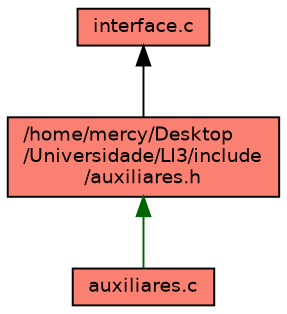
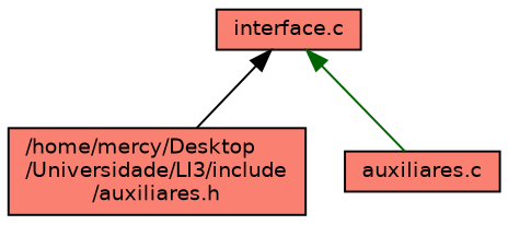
  digraph {
    node [color=black fillcolor=salmon fontname=Helvetica fontsize=10 shape=record style=filled]
    edge [dir=back fontname=Helvetica fontsize=10 labelfontname=Helvetica labelfontsize=10 style=solid]
    n1 [fontcolor=black height=0.2 label="/home/mercy/Desktop\l/Universidade/LI3/include\l/auxiliares.h" width=0.4]
    n2 [height=0.2 label="auxiliares.c" width=0.4]
    n3 [height=0.2 label="interface.c" width=0.4]
-   n1 -> n2 [color=darkgreen]
+   n3 -> n2 [color=darkgreen]
    n3 -> n1 [color=black]
  }
